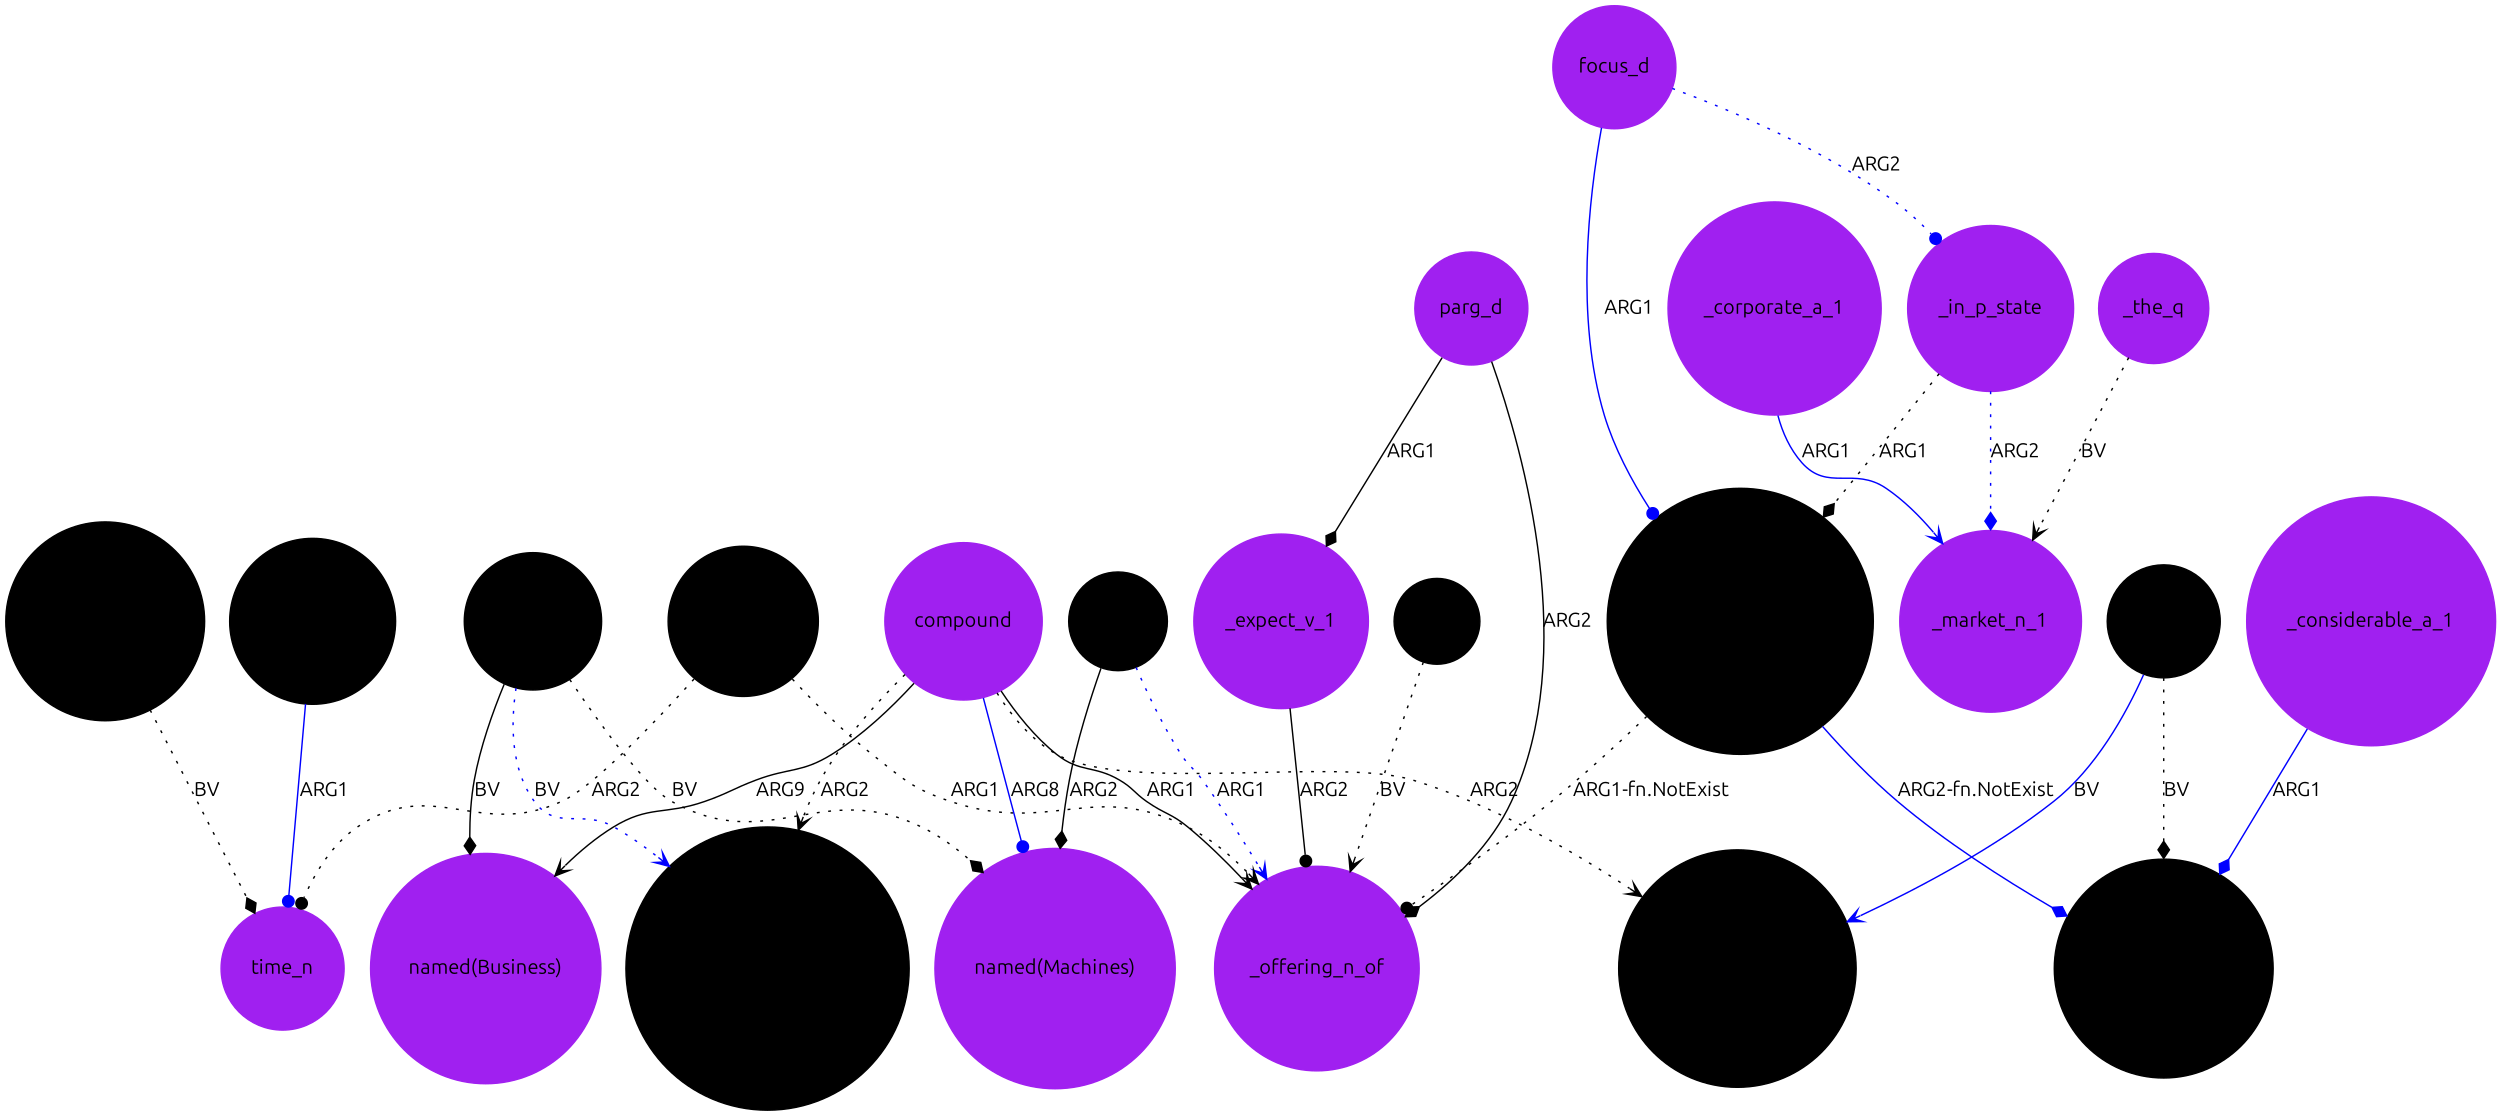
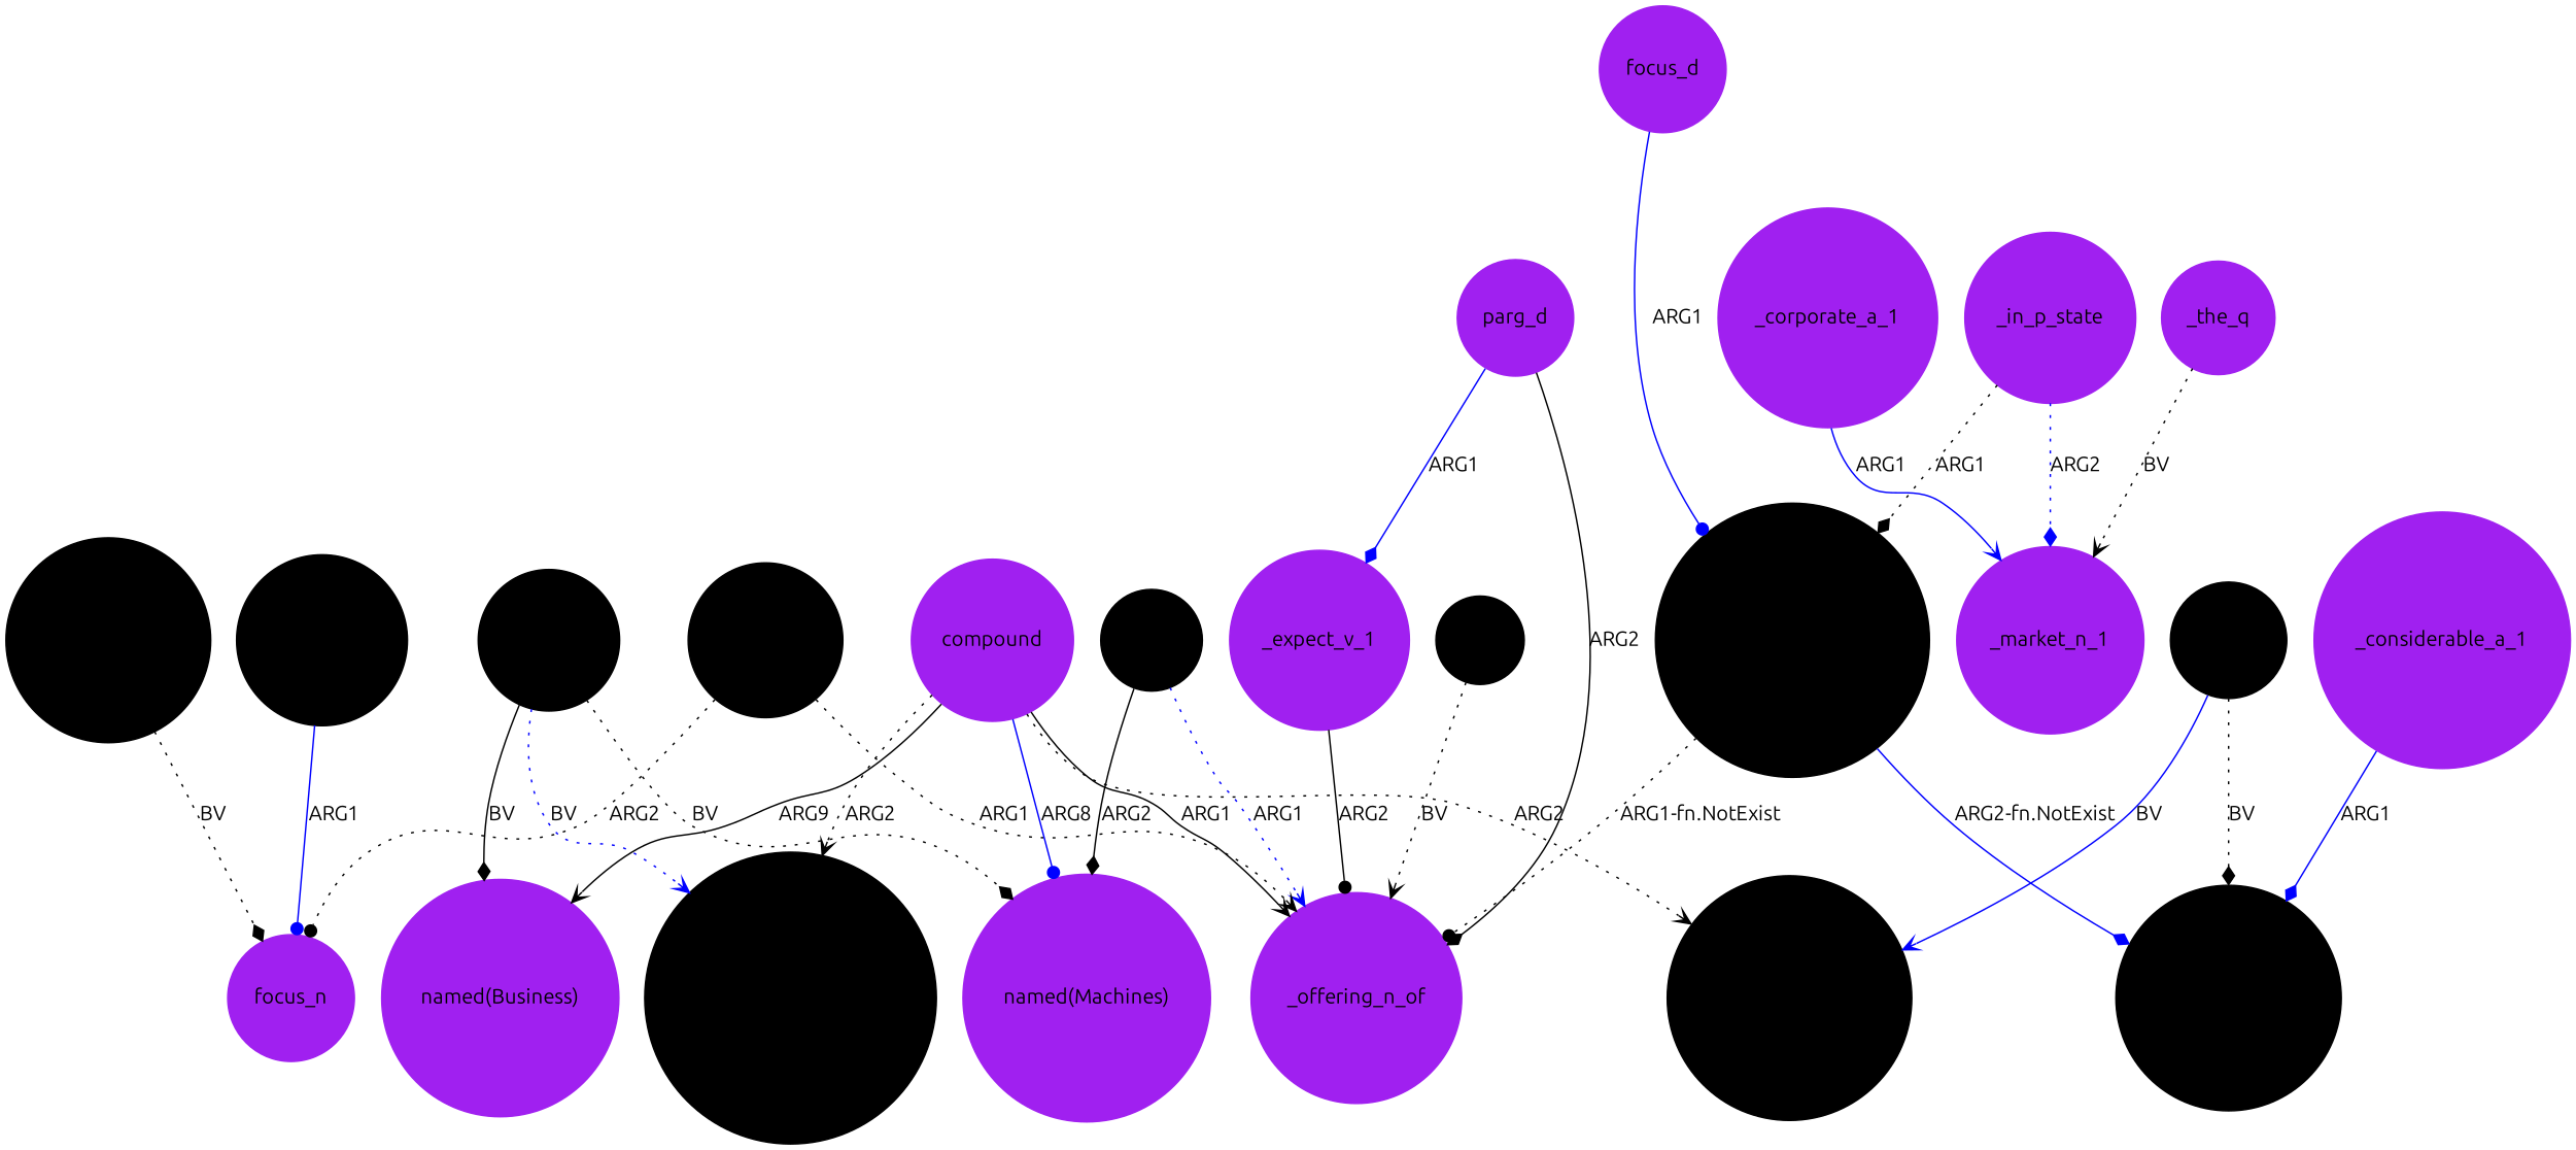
  digraph {
    fontname=Ubuntu
    node [color=purple fontname=Ubuntu shape=circle style=filled]
    edge [arrowhead=vee color=black fontname=Ubuntu style=dotted]
    _by_p [color=black]
    _offering_n_of
    "named(Machines)"
    _today_a_1 [color=black]
-   time_n
+   time_n [label=focus_n]
    _corporate_a_1
    _market_n_1
    loc_nonsp [color=black]
    udef_q [color=black]
    _attention_n_to [color=black]
    _corporation_n_1 [color=black]
    proper_q [color=black]
    "named(Business)"
    "named(International)" [color=black]
    compound
    focus_d
    _in_p_state
    "_generate_v_1-fn.IN" [color=black]
    _considerable_a_1
    parg_d
    _expect_v_1
    _a_q [color=black]
    _the_q
    def_implicit_q [color=black]
    _by_p -> _offering_n_of [color=blue label=ARG1]
    _by_p -> "named(Machines)" [arrowhead=diamond label=ARG2 style=solid]
    _today_a_1 -> time_n [arrowhead=dot color=blue label=ARG1 style=solid]
    _corporate_a_1 -> _market_n_1 [color=blue label=ARG1 style=solid]
    loc_nonsp -> _offering_n_of [label=ARG1]
    loc_nonsp -> time_n [arrowhead=dot label=ARG2]
    udef_q -> _attention_n_to [arrowhead=diamond label=BV]
    udef_q -> _corporation_n_1 [color=blue label=BV style=solid]
    proper_q -> "named(Machines)" [arrowhead=diamond label=BV]
    proper_q -> "named(Business)" [arrowhead=diamond label=BV style=solid]
    proper_q -> "named(International)" [color=blue label=BV]
    compound -> _offering_n_of [label=ARG1 style=solid]
    compound -> "named(Machines)" [arrowhead=dot color=blue label=ARG8 style=solid]
    compound -> _corporation_n_1 [label=ARG2]
    compound -> "named(Business)" [label=ARG9 style=solid]
    compound -> "named(International)" [label=ARG2]
-   focus_d -> _in_p_state [arrowhead=dot color=blue label=ARG2]
    focus_d -> "_generate_v_1-fn.IN" [arrowhead=dot color=blue label=ARG1 style=solid]
    _in_p_state -> _market_n_1 [arrowhead=diamond color=blue label=ARG2]
    _in_p_state -> "_generate_v_1-fn.IN" [arrowhead=diamond label=ARG1]
    "_generate_v_1-fn.IN" -> _offering_n_of [arrowhead=dot label="ARG1-fn.NotExist"]
    "_generate_v_1-fn.IN" -> _attention_n_to [arrowhead=diamond color=blue label="ARG2-fn.NotExist" style=solid]
    _considerable_a_1 -> _attention_n_to [arrowhead=diamond color=blue label=ARG1 style=solid]
    parg_d -> _offering_n_of [arrowhead=diamond label=ARG2 style=solid]
-   parg_d -> _expect_v_1 [arrowhead=diamond label=ARG1 style=solid]
+   parg_d -> _expect_v_1 [arrowhead=diamond color=blue label=ARG1 style=solid]
    _expect_v_1 -> _offering_n_of [arrowhead=dot label=ARG2 style=solid]
    _a_q -> _offering_n_of [label=BV]
    _the_q -> _market_n_1 [label=BV]
    def_implicit_q -> time_n [arrowhead=diamond label=BV]
  }
